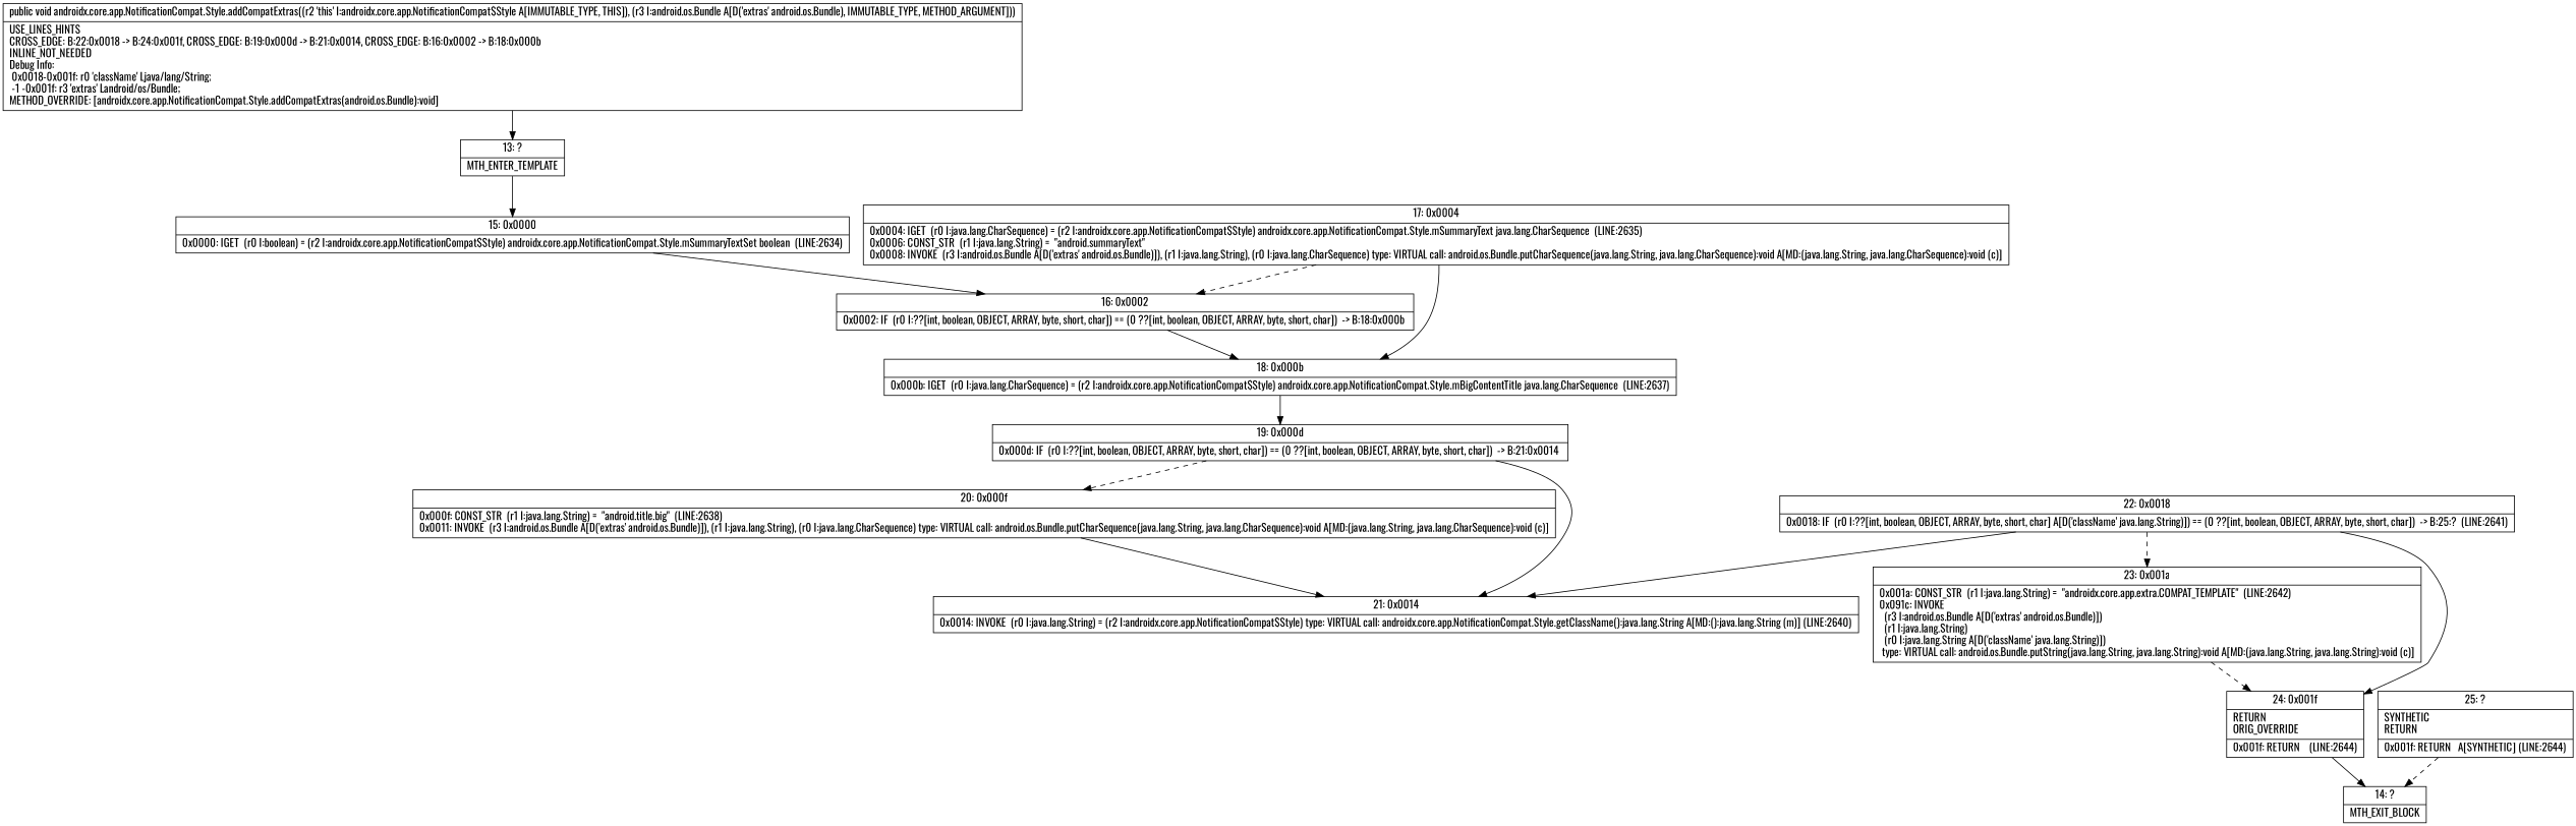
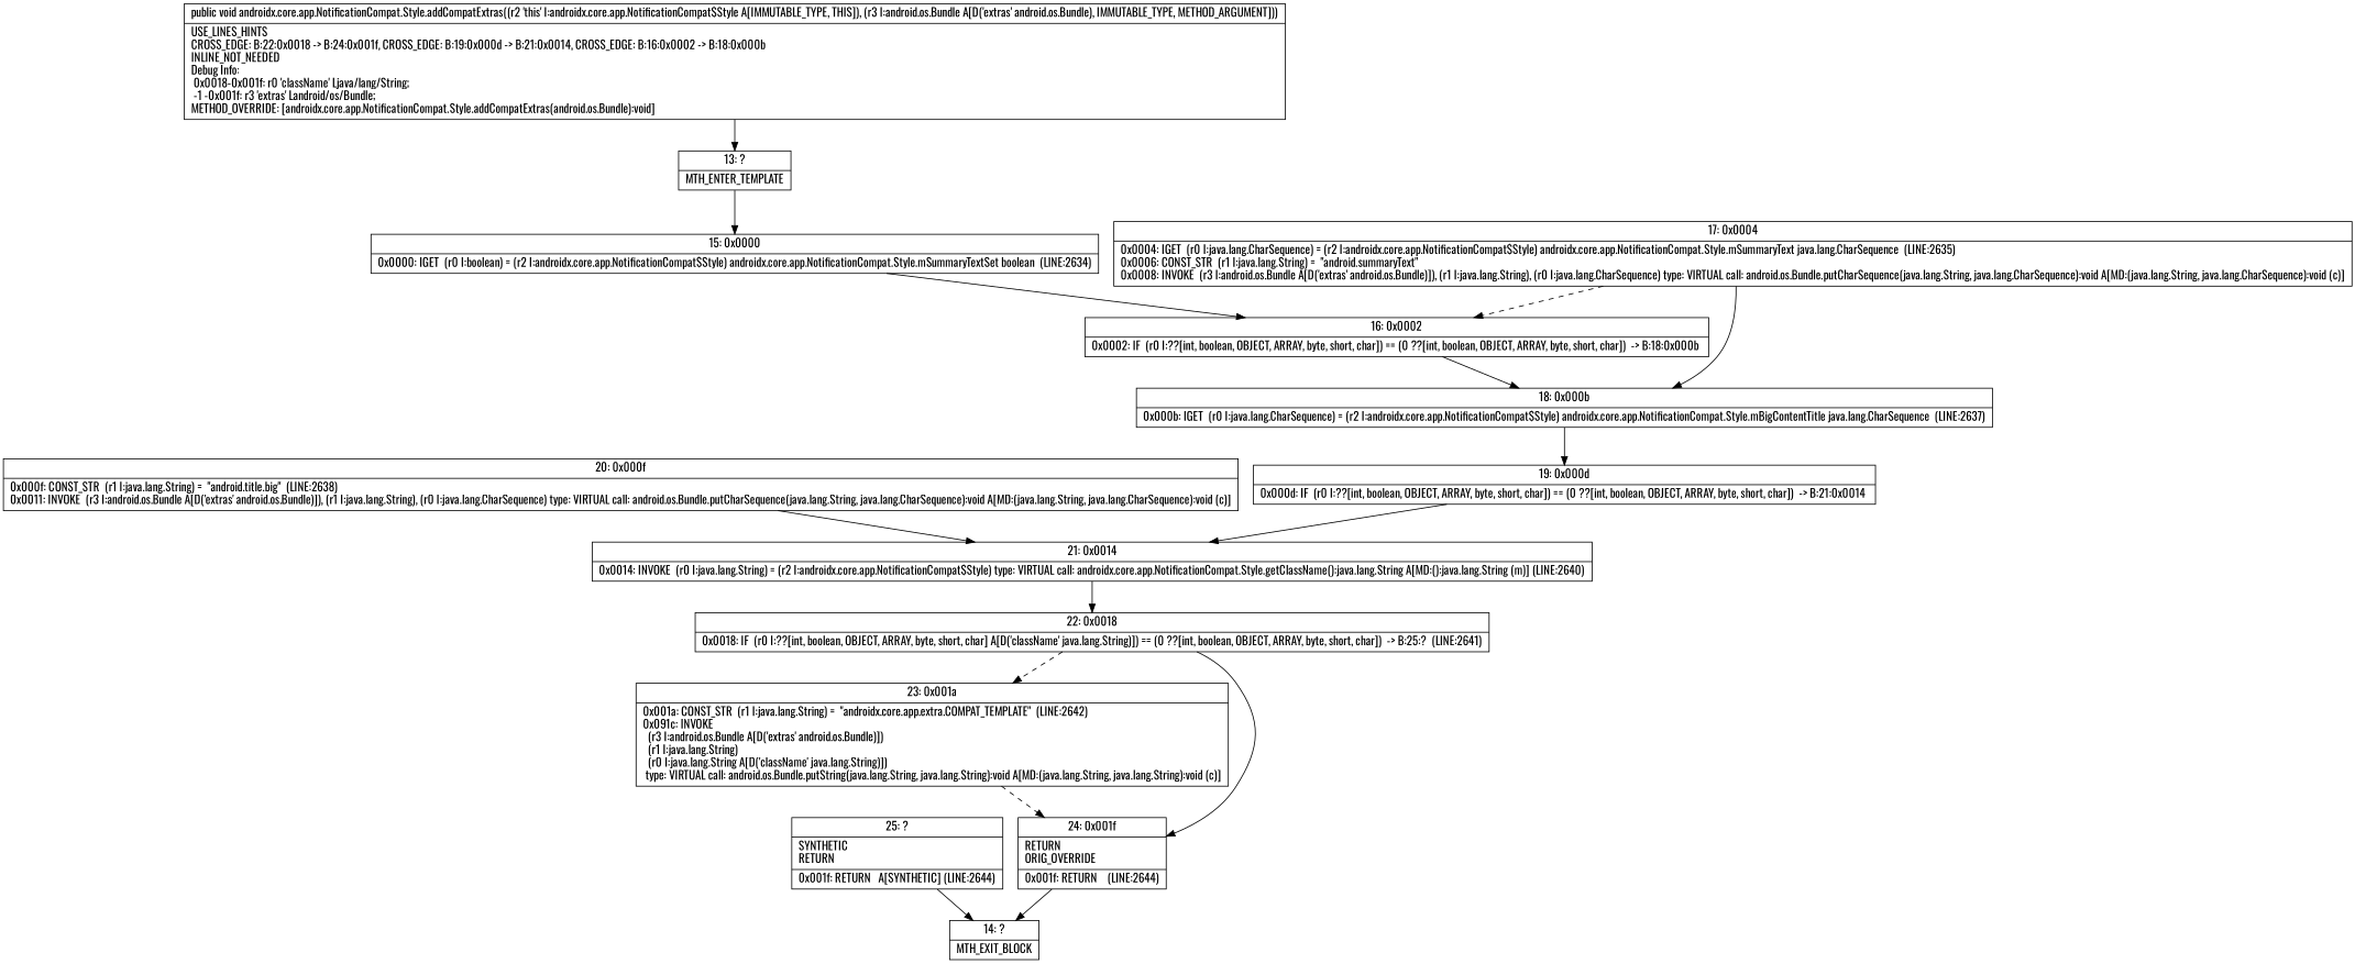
  digraph {
    fontname=Oswald
    node [fontname=Oswald shape=record]
    edge [fontname=Oswald]
    n1 [label="{13\:\ ?|MTH_ENTER_TEMPLATE\l}"]
    n2 [label="{15\:\ 0x0000|0x0000: IGET  (r0 I:boolean) = (r2 I:androidx.core.app.NotificationCompat$Style) androidx.core.app.NotificationCompat.Style.mSummaryTextSet boolean  (LINE:2634)\l}"]
    n3 [label="{16\:\ 0x0002|0x0002: IF  (r0 I:??[int, boolean, OBJECT, ARRAY, byte, short, char]) == (0 ??[int, boolean, OBJECT, ARRAY, byte, short, char])  \-\> B:18:0x000b \l}"]
    n4 [label="{18\:\ 0x000b|0x000b: IGET  (r0 I:java.lang.CharSequence) = (r2 I:androidx.core.app.NotificationCompat$Style) androidx.core.app.NotificationCompat.Style.mBigContentTitle java.lang.CharSequence  (LINE:2637)\l}"]
    n5 [label="{17\:\ 0x0004|0x0004: IGET  (r0 I:java.lang.CharSequence) = (r2 I:androidx.core.app.NotificationCompat$Style) androidx.core.app.NotificationCompat.Style.mSummaryText java.lang.CharSequence  (LINE:2635)\l0x0006: CONST_STR  (r1 I:java.lang.String) =  \"android.summaryText\" \l0x0008: INVOKE  (r3 I:android.os.Bundle A[D('extras' android.os.Bundle)]), (r1 I:java.lang.String), (r0 I:java.lang.CharSequence) type: VIRTUAL call: android.os.Bundle.putCharSequence(java.lang.String, java.lang.CharSequence):void A[MD:(java.lang.String, java.lang.CharSequence):void (c)]\l}"]
    n6 [label="{19\:\ 0x000d|0x000d: IF  (r0 I:??[int, boolean, OBJECT, ARRAY, byte, short, char]) == (0 ??[int, boolean, OBJECT, ARRAY, byte, short, char])  \-\> B:21:0x0014 \l}"]
    n7 [label="{20\:\ 0x000f|0x000f: CONST_STR  (r1 I:java.lang.String) =  \"android.title.big\"  (LINE:2638)\l0x0011: INVOKE  (r3 I:android.os.Bundle A[D('extras' android.os.Bundle)]), (r1 I:java.lang.String), (r0 I:java.lang.CharSequence) type: VIRTUAL call: android.os.Bundle.putCharSequence(java.lang.String, java.lang.CharSequence):void A[MD:(java.lang.String, java.lang.CharSequence):void (c)]\l}"]
    n8 [label="{21\:\ 0x0014|0x0014: INVOKE  (r0 I:java.lang.String) = (r2 I:androidx.core.app.NotificationCompat$Style) type: VIRTUAL call: androidx.core.app.NotificationCompat.Style.getClassName():java.lang.String A[MD:():java.lang.String (m)] (LINE:2640)\l}"]
    n9 [label="{22\:\ 0x0018|0x0018: IF  (r0 I:??[int, boolean, OBJECT, ARRAY, byte, short, char] A[D('className' java.lang.String)]) == (0 ??[int, boolean, OBJECT, ARRAY, byte, short, char])  \-\> B:25:?  (LINE:2641)\l}"]
    n10 [label="{23\:\ 0x001a|0x001a: CONST_STR  (r1 I:java.lang.String) =  \"androidx.core.app.extra.COMPAT_TEMPLATE\"  (LINE:2642)\l0x091c: INVOKE  \l  (r3 I:android.os.Bundle A[D('extras' android.os.Bundle)])\l  (r1 I:java.lang.String)\l  (r0 I:java.lang.String A[D('className' java.lang.String)])\l type: VIRTUAL call: android.os.Bundle.putString(java.lang.String, java.lang.String):void A[MD:(java.lang.String, java.lang.String):void (c)]\l}"]
    n11 [label="{24\:\ 0x001f|RETURN\lORIG_OVERRIDE\l|0x001f: RETURN    (LINE:2644)\l}"]
    n12 [label="{25\:\ ?|SYNTHETIC\lRETURN\l|0x001f: RETURN   A[SYNTHETIC] (LINE:2644)\l}"]
    n13 [label="{14\:\ ?|MTH_EXIT_BLOCK\l}"]
    n14 [label="{public void androidx.core.app.NotificationCompat.Style.addCompatExtras((r2 'this' I:androidx.core.app.NotificationCompat$Style A[IMMUTABLE_TYPE, THIS]), (r3 I:android.os.Bundle A[D('extras' android.os.Bundle), IMMUTABLE_TYPE, METHOD_ARGUMENT]))  | USE_LINES_HINTS\lCROSS_EDGE: B:22:0x0018 \-\> B:24:0x001f, CROSS_EDGE: B:19:0x000d \-\> B:21:0x0014, CROSS_EDGE: B:16:0x0002 \-\> B:18:0x000b\lINLINE_NOT_NEEDED\lDebug Info:\l  0x0018\-0x001f: r0 'className' Ljava\/lang\/String;\l  \-1 \-0x001f: r3 'extras' Landroid\/os\/Bundle;\lMETHOD_OVERRIDE: [androidx.core.app.NotificationCompat.Style.addCompatExtras(android.os.Bundle):void]\l}"]
    n1 -> n2
    n2 -> n3
    n3 -> n4
    n4 -> n6
    n5 -> n3 [style=dashed]
    n5 -> n4
-   n6 -> n7 [style=dashed]
    n6 -> n8
    n7 -> n8
-   n9 -> n8
+   n8 -> n9
    n9 -> n10 [style=dashed]
    n9 -> n11
    n10 -> n11 [style=dashed]
    n11 -> n13
-   n12 -> n13 [style=dashed]
+   n12 -> n13
    n14 -> n1
  }
